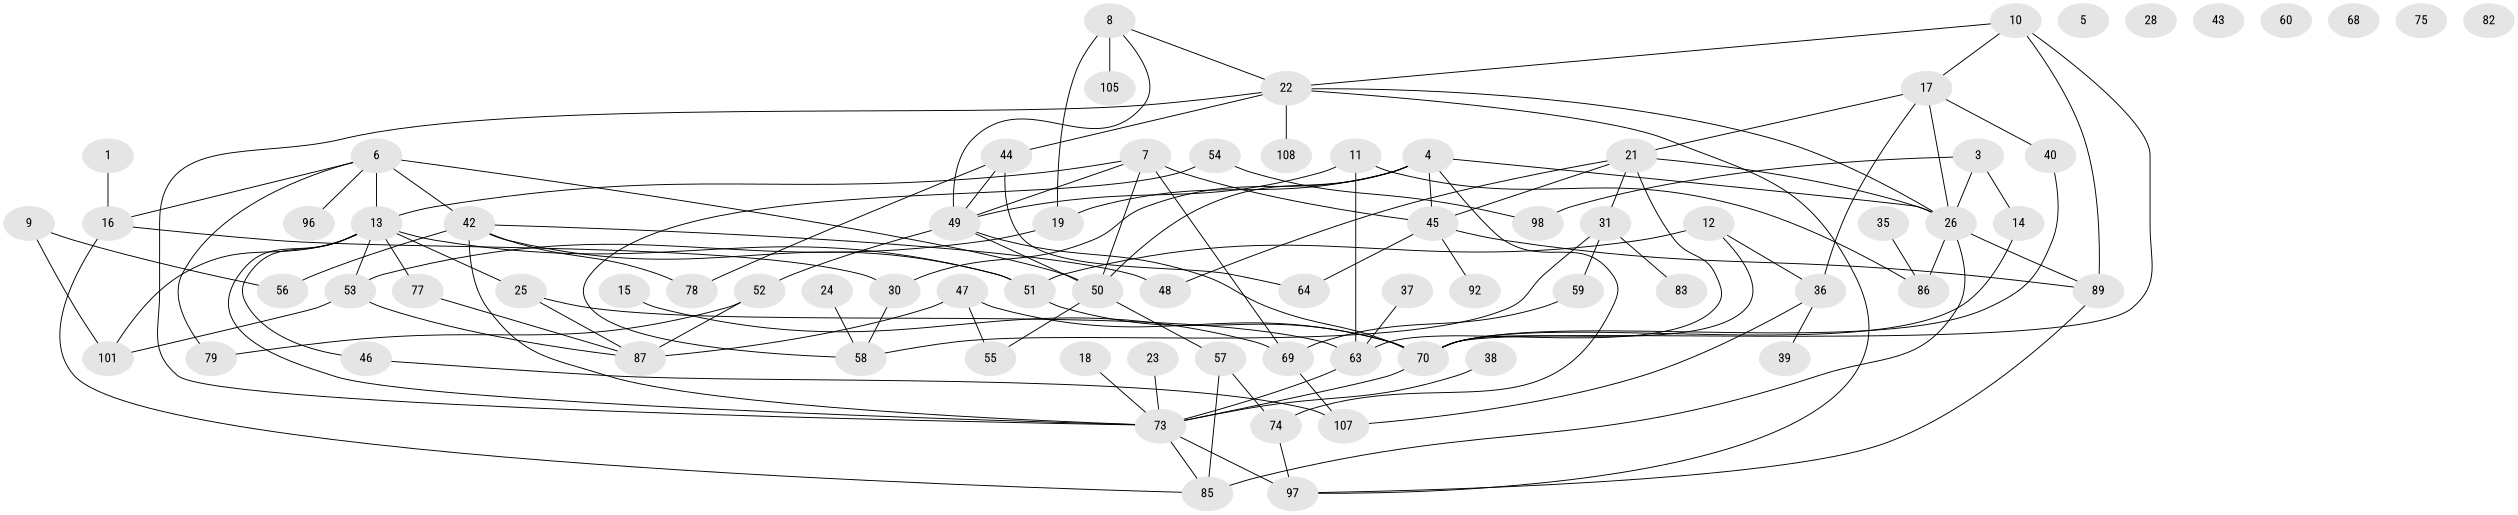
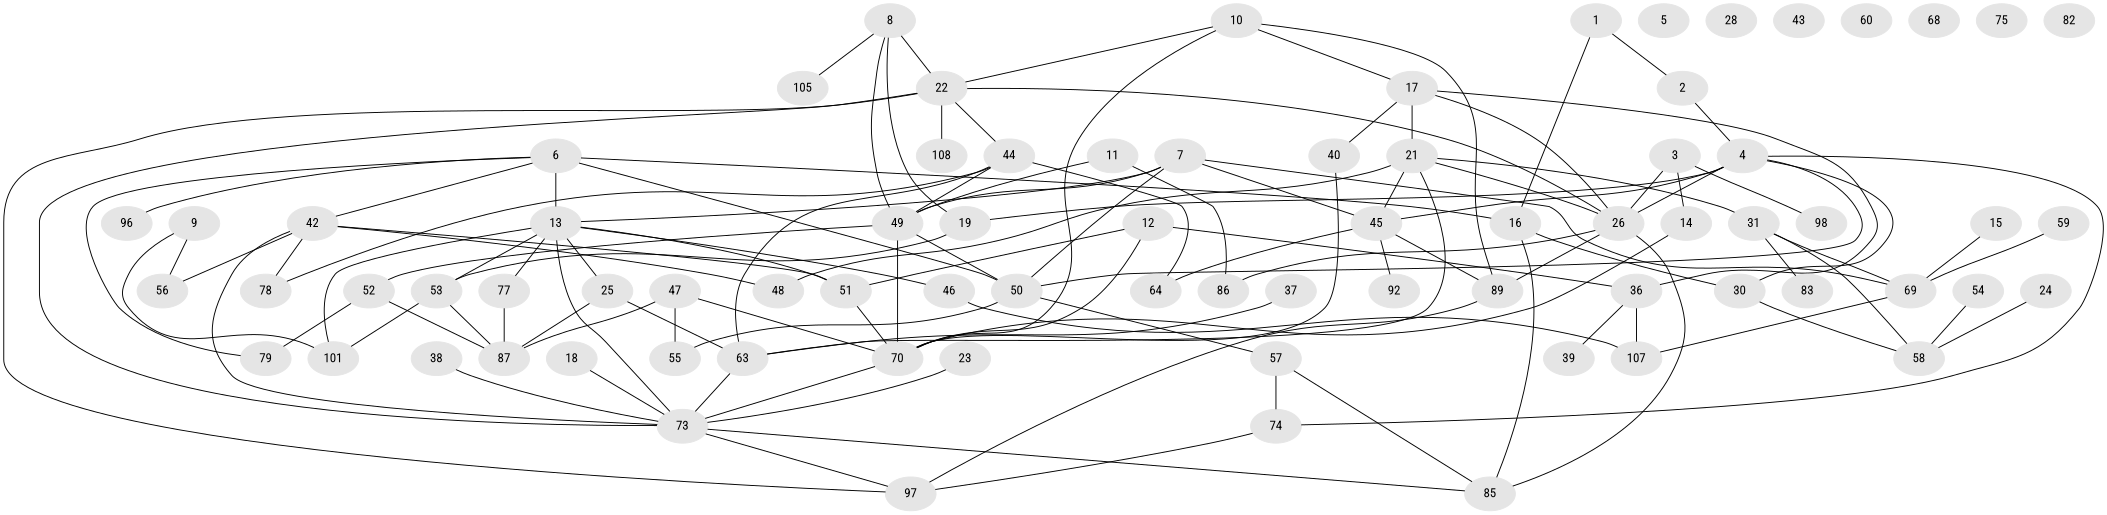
  graph {
    fontname="Roboto Condensed"
    node [color=gray90 fontname="Roboto Condensed" style=filled]
    edge [fontname="Roboto Condensed"]
    1
+   2
    16 [super="+91"]
    4 [super="+102"]
    30 [super="+80"]
    85
    26 [super="+65"]
    19
    45 [super="+72"]
    50 [super="+93"]
    74 [super="+95"]
    3
    14
    98
    70 [super="+81"]
    89
    86
    53 [super="+99"]
    58
    64
    92
    55
    57
    97
    5
    6 [super="+32"]
    13 [super="+104"]
    42 [super="+66"]
    79
    96
    101
    51
    25 [super="+94"]
    46
    73 [super="+76"]
    77
    56
    48
    78
    7 [super="+27"]
    49 [super="+61"]
    69 [super="+100"]
    52 [super="+71"]
    107
    8 [super="+20"]
    22 [super="+29"]
    105
    44
    108
    9
    10 [super="+34"]
    17 [super="+90"]
    36 [super="+41"]
    21
    40
    11 [super="+84"]
    63 [super="+88"]
    12 [super="+62"]
    39
    87 [super="+106"]
    15 [super="+33"]
    31 [super="+67"]
    18 [super="+103"]
    83
    23
    24
    28
-   35
    37
    38
    43
    47
    54
    59
    60
    68
    75
    82
+   1 -- 2
    1 -- 16
+   2 -- 4
    16 -- 30
    16 -- 85
    4 -- 30
    4 -- 26
    4 -- 19
    4 -- 45
    4 -- 50
    4 -- 74
    30 -- 58
    26 -- 85
    26 -- 89
    26 -- 86
    19 -- 53
    45 -- 89
    45 -- 64
    45 -- 92
    50 -- 55
    50 -- 57
    74 -- 97
    3 -- 26
    3 -- 14
    3 -- 98
    14 -- 70
    70 -- 73
    89 -- 97
    53 -- 101
    53 -- 87
    57 -- 85
    57 -- 74
    6 -- 16
    6 -- 50
    6 -- 13 [weight=3]
    6 -- 42
    6 -- 79
    6 -- 96
    13 -- 53
    13 -- 101
    13 -- 51
    13 -- 25
    13 -- 46
    13 -- 73
    13 -- 77
    42 -- 51
    42 -- 73
    42 -- 56
    42 -- 48
    42 -- 78
    51 -- 70
    25 -- 63
    25 -- 87
    46 -- 107
    73 -- 85
    73 -- 97
    77 -- 87
    7 -- 45
    7 -- 50
    7 -- 13
    7 -- 49
    7 -- 69
    49 -- 50
    49 -- 70
    49 -- 52
    69 -- 107
    52 -- 79
    52 -- 87
    8 -- 19 [weight=2]
    8 -- 49
    8 -- 22
    8 -- 105
    22 -- 26
    22 -- 97
    22 -- 73
    22 -- 44
    22 -- 108
    44 -- 64
    44 -- 78
    44 -- 49
    9 -- 101
    9 -- 56
    10 -- 70
    10 -- 89
    10 -- 22
    10 -- 17
    17 -- 26
    17 -- 36
    17 -- 21
    17 -- 40
    36 -- 107
    36 -- 39
    21 -- 26
    21 -- 45
    21 -- 48
    21 -- 63
    21 -- 31
    40 -- 70
    11 -- 86
    11 -- 49
-   11 -- 63
+   44 -- 63
    63 -- 73
    12 -- 70
    12 -- 51
    12 -- 36
    15 -- 69
    31 -- 58
-   31 -- 59
+   31 -- 69
    31 -- 83
    18 -- 73
    23 -- 73
    24 -- 58
-   35 -- 86
    37 -- 63
    38 -- 73
    47 -- 70
    47 -- 55
    47 -- 87 [weight=2]
-   54 -- 98
    54 -- 58
    59 -- 69
  }
